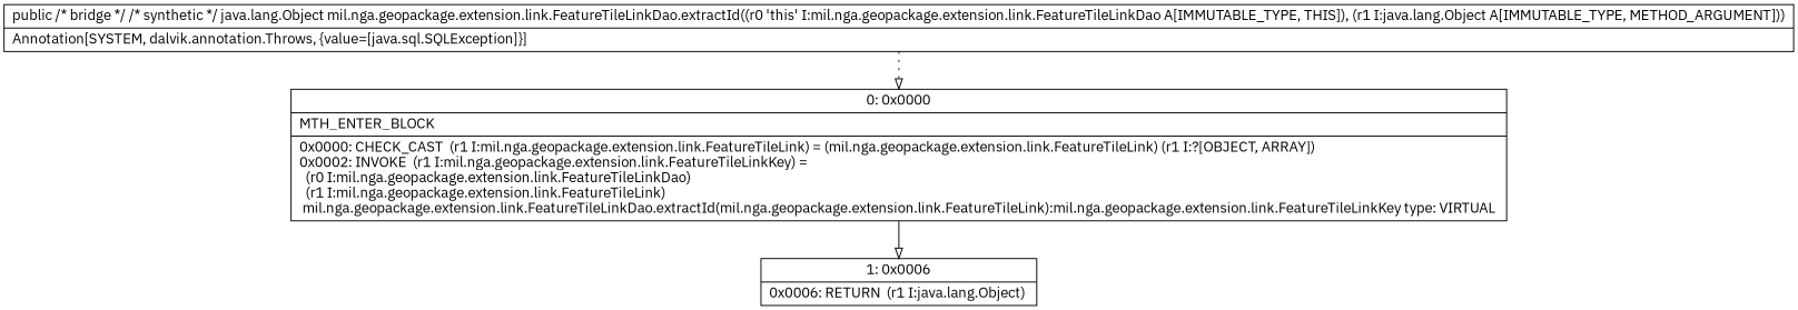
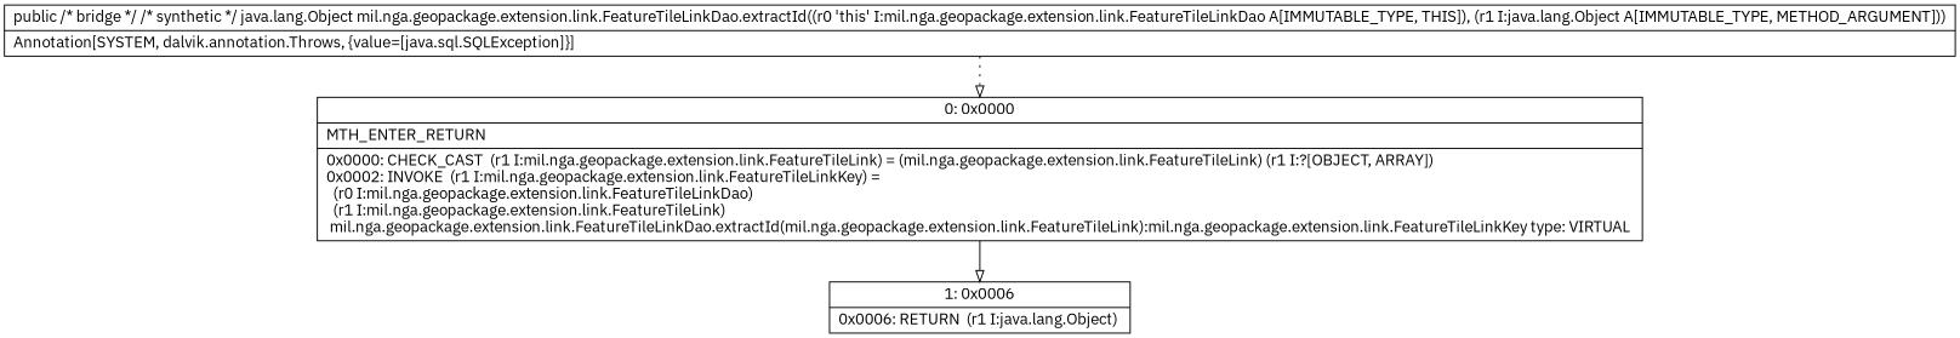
  digraph {
    fontname="IBM Plex Sans"
    node [shape=record fontname="IBM Plex Sans"]
    edge [arrowhead=onormal fontname="IBM Plex Sans"]
-   n1 [label="{0\:\ 0x0000|MTH_ENTER_BLOCK\l|0x0000: CHECK_CAST  (r1 I:mil.nga.geopackage.extension.link.FeatureTileLink) = (mil.nga.geopackage.extension.link.FeatureTileLink) (r1 I:?[OBJECT, ARRAY]) \l0x0002: INVOKE  (r1 I:mil.nga.geopackage.extension.link.FeatureTileLinkKey) = \l  (r0 I:mil.nga.geopackage.extension.link.FeatureTileLinkDao)\l  (r1 I:mil.nga.geopackage.extension.link.FeatureTileLink)\l mil.nga.geopackage.extension.link.FeatureTileLinkDao.extractId(mil.nga.geopackage.extension.link.FeatureTileLink):mil.nga.geopackage.extension.link.FeatureTileLinkKey type: VIRTUAL \l}"]
+   n1 [label="{0\:\ 0x0000|MTH_ENTER_RETURN\l|0x0000: CHECK_CAST  (r1 I:mil.nga.geopackage.extension.link.FeatureTileLink) = (mil.nga.geopackage.extension.link.FeatureTileLink) (r1 I:?[OBJECT, ARRAY]) \l0x0002: INVOKE  (r1 I:mil.nga.geopackage.extension.link.FeatureTileLinkKey) = \l  (r0 I:mil.nga.geopackage.extension.link.FeatureTileLinkDao)\l  (r1 I:mil.nga.geopackage.extension.link.FeatureTileLink)\l mil.nga.geopackage.extension.link.FeatureTileLinkDao.extractId(mil.nga.geopackage.extension.link.FeatureTileLink):mil.nga.geopackage.extension.link.FeatureTileLinkKey type: VIRTUAL \l}"]
    n2 [label="{1\:\ 0x0006|0x0006: RETURN  (r1 I:java.lang.Object) \l}"]
    n3 [label="{public \/* bridge *\/ \/* synthetic *\/ java.lang.Object mil.nga.geopackage.extension.link.FeatureTileLinkDao.extractId((r0 'this' I:mil.nga.geopackage.extension.link.FeatureTileLinkDao A[IMMUTABLE_TYPE, THIS]), (r1 I:java.lang.Object A[IMMUTABLE_TYPE, METHOD_ARGUMENT]))  | Annotation[SYSTEM, dalvik.annotation.Throws, \{value=[java.sql.SQLException]\}]\l}"]
    n1 -> n2 [style=solid]
    n3 -> n1 [style=dotted]
  }
